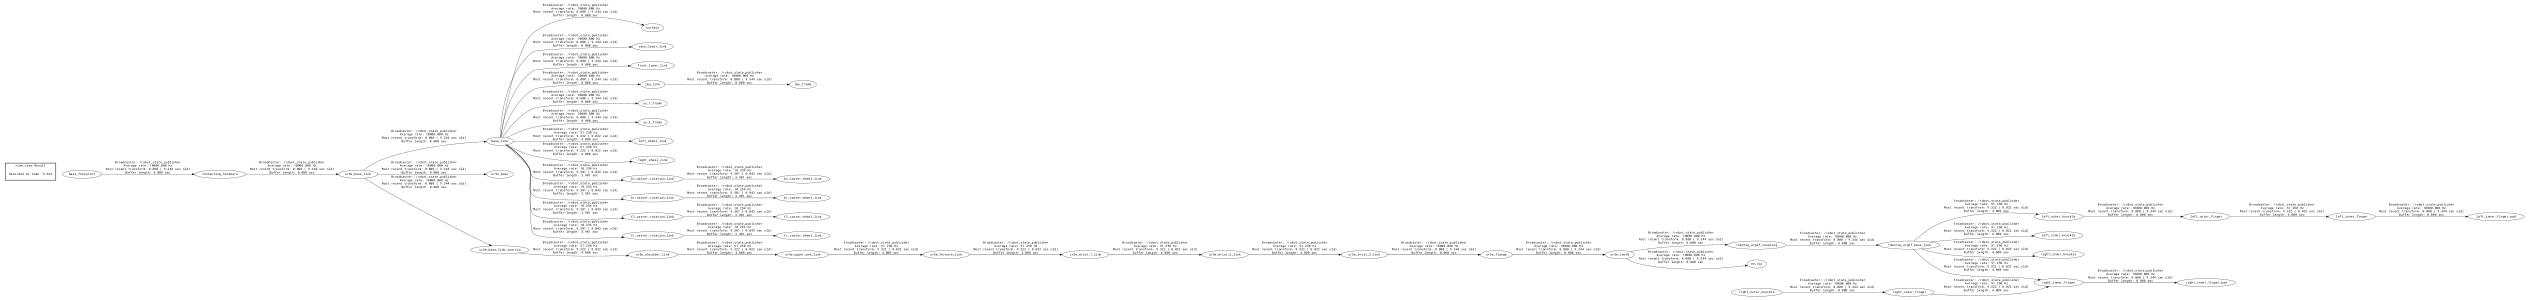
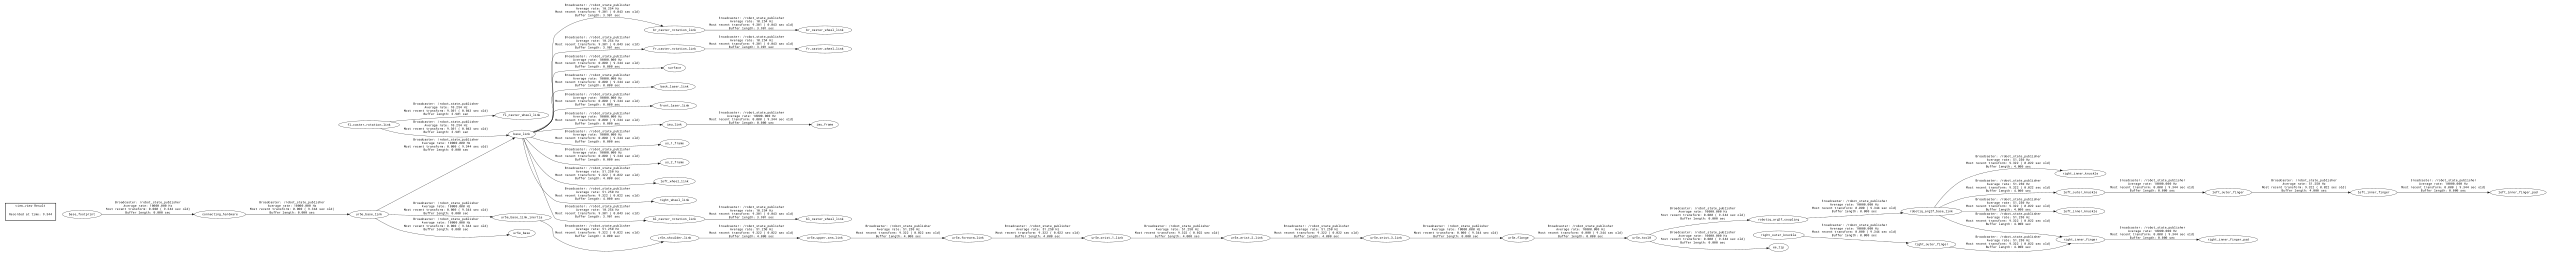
  digraph {
    fontname="Roboto Mono"
    rankdir=LR
    node [fontname="Roboto Mono"]
    edge [fontname="Roboto Mono"]
    "Recorded at time: 9.344" [shape=plaintext]
    base_footprint
    robotiq_arg2f_coupling
    robotiq_arg2f_base_link
    left_outer_knuckle
    left_inner_knuckle
    right_inner_knuckle
    right_inner_finger
    left_outer_finger
    right_outer_knuckle
    right_outer_finger
    ur5e_tool0
    ee_tip
    connecting_hardware
    base_link
    surface
    back_laser_link
    front_laser_link
    imu_link
    us_1_frame
    us_2_frame
    left_wheel_link
    right_wheel_link
    bl_caster_rotation_link
    br_caster_rotation_link
    fl_caster_rotation_link
    fr_caster_rotation_link
    ur5e_base_link
    imu_frame
    bl_caster_wheel_link
    br_caster_wheel_link
    fl_caster_wheel_link
    fr_caster_wheel_link
    ur5e_flange
    ur5e_base
    ur5e_base_link_inertia
    ur5e_shoulder_link
    left_inner_finger
    left_inner_finger_pad
    right_inner_finger_pad
    ur5e_upper_arm_link
    ur5e_wrist_3_link
    ur5e_wrist_2_link
    ur5e_forearm_link
    ur5e_wrist_1_link
    subgraph cluster_1 {
      color=black
      label="view_view Result"
      style=bold
      "Recorded at time: 9.344"
    }
    "Recorded at time: 9.344" -> base_footprint [style=invis]
    base_footprint -> connecting_hardware [label="Broadcaster: /robot_state_publisher\nAverage rate: 10000.000 Hz\nMost recent transform: 0.000 ( 9.344 sec old)\nBuffer length: 0.000 sec\n"]
    robotiq_arg2f_coupling -> robotiq_arg2f_base_link [label="Broadcaster: /robot_state_publisher\nAverage rate: 10000.000 Hz\nMost recent transform: 0.000 ( 9.344 sec old)\nBuffer length: 0.000 sec\n"]
    robotiq_arg2f_base_link -> left_outer_knuckle [label="Broadcaster: /robot_state_publisher\nAverage rate: 51.250 Hz\nMost recent transform: 9.322 ( 0.022 sec old)\nBuffer length: 4.000 sec\n"]
    robotiq_arg2f_base_link -> left_inner_knuckle [label="Broadcaster: /robot_state_publisher\nAverage rate: 51.250 Hz\nMost recent transform: 9.322 ( 0.022 sec old)\nBuffer length: 4.000 sec\n"]
    robotiq_arg2f_base_link -> right_inner_knuckle [label="Broadcaster: /robot_state_publisher\nAverage rate: 51.250 Hz\nMost recent transform: 9.322 ( 0.022 sec old)\nBuffer length: 4.000 sec\n"]
    robotiq_arg2f_base_link -> right_inner_finger [label="Broadcaster: /robot_state_publisher\nAverage rate: 51.250 Hz\nMost recent transform: 9.322 ( 0.022 sec old)\nBuffer length: 4.000 sec\n"]
    left_outer_knuckle -> left_outer_finger [label="Broadcaster: /robot_state_publisher\nAverage rate: 10000.000 Hz\nMost recent transform: 0.000 ( 9.344 sec old)\nBuffer length: 0.000 sec\n"]
    right_inner_finger -> right_inner_finger_pad [label="Broadcaster: /robot_state_publisher\nAverage rate: 10000.000 Hz\nMost recent transform: 0.000 ( 9.344 sec old)\nBuffer length: 0.000 sec\n"]
    left_outer_finger -> left_inner_finger [label="Broadcaster: /robot_state_publisher\nAverage rate: 51.250 Hz\nMost recent transform: 9.322 ( 0.022 sec old)\nBuffer length: 4.000 sec\n"]
    right_outer_knuckle -> right_outer_finger [label="Broadcaster: /robot_state_publisher\nAverage rate: 10000.000 Hz\nMost recent transform: 0.000 ( 9.344 sec old)\nBuffer length: 0.000 sec\n"]
    right_outer_finger -> right_inner_finger [label="Broadcaster: /robot_state_publisher\nAverage rate: 51.250 Hz\nMost recent transform: 9.322 ( 0.022 sec old)\nBuffer length: 4.000 sec\n"]
    ur5e_tool0 -> robotiq_arg2f_coupling [label="Broadcaster: /robot_state_publisher\nAverage rate: 10000.000 Hz\nMost recent transform: 0.000 ( 9.344 sec old)\nBuffer length: 0.000 sec\n"]
    ur5e_tool0 -> ee_tip [label="Broadcaster: /robot_state_publisher\nAverage rate: 10000.000 Hz\nMost recent transform: 0.000 ( 9.344 sec old)\nBuffer length: 0.000 sec\n"]
    connecting_hardware -> ur5e_base_link [label="Broadcaster: /robot_state_publisher\nAverage rate: 10000.000 Hz\nMost recent transform: 0.000 ( 9.344 sec old)\nBuffer length: 0.000 sec\n"]
    base_link -> surface [label="Broadcaster: /robot_state_publisher\nAverage rate: 10000.000 Hz\nMost recent transform: 0.000 ( 9.344 sec old)\nBuffer length: 0.000 sec\n"]
    base_link -> back_laser_link [label="Broadcaster: /robot_state_publisher\nAverage rate: 10000.000 Hz\nMost recent transform: 0.000 ( 9.344 sec old)\nBuffer length: 0.000 sec\n"]
    base_link -> front_laser_link [label="Broadcaster: /robot_state_publisher\nAverage rate: 10000.000 Hz\nMost recent transform: 0.000 ( 9.344 sec old)\nBuffer length: 0.000 sec\n"]
    base_link -> imu_link [label="Broadcaster: /robot_state_publisher\nAverage rate: 10000.000 Hz\nMost recent transform: 0.000 ( 9.344 sec old)\nBuffer length: 0.000 sec\n"]
    base_link -> us_1_frame [label="Broadcaster: /robot_state_publisher\nAverage rate: 10000.000 Hz\nMost recent transform: 0.000 ( 9.344 sec old)\nBuffer length: 0.000 sec\n"]
    base_link -> us_2_frame [label="Broadcaster: /robot_state_publisher\nAverage rate: 10000.000 Hz\nMost recent transform: 0.000 ( 9.344 sec old)\nBuffer length: 0.000 sec\n"]
    base_link -> left_wheel_link [label="Broadcaster: /robot_state_publisher\nAverage rate: 51.250 Hz\nMost recent transform: 9.322 ( 0.022 sec old)\nBuffer length: 4.000 sec\n"]
    base_link -> right_wheel_link [label="Broadcaster: /robot_state_publisher\nAverage rate: 51.250 Hz\nMost recent transform: 9.322 ( 0.022 sec old)\nBuffer length: 4.000 sec\n"]
    base_link -> bl_caster_rotation_link [label="Broadcaster: /robot_state_publisher\nAverage rate: 10.254 Hz\nMost recent transform: 9.301 ( 0.043 sec old)\nBuffer length: 3.901 sec\n"]
    base_link -> br_caster_rotation_link [label="Broadcaster: /robot_state_publisher\nAverage rate: 10.254 Hz\nMost recent transform: 9.301 ( 0.043 sec old)\nBuffer length: 3.901 sec\n"]
-   base_link -> fl_caster_rotation_link [label="Broadcaster: /robot_state_publisher\nAverage rate: 10.254 Hz\nMost recent transform: 9.301 ( 0.043 sec old)\nBuffer length: 3.901 sec\n"]
+   fl_caster_rotation_link -> base_link [label="Broadcaster: /robot_state_publisher\nAverage rate: 10.254 Hz\nMost recent transform: 9.301 ( 0.043 sec old)\nBuffer length: 3.901 sec\n"]
    base_link -> fr_caster_rotation_link [label="Broadcaster: /robot_state_publisher\nAverage rate: 10.254 Hz\nMost recent transform: 9.301 ( 0.043 sec old)\nBuffer length: 3.901 sec\n"]
    imu_link -> imu_frame [label="Broadcaster: /robot_state_publisher\nAverage rate: 10000.000 Hz\nMost recent transform: 0.000 ( 9.344 sec old)\nBuffer length: 0.000 sec\n"]
    bl_caster_rotation_link -> bl_caster_wheel_link [label="Broadcaster: /robot_state_publisher\nAverage rate: 10.254 Hz\nMost recent transform: 9.301 ( 0.043 sec old)\nBuffer length: 3.901 sec\n"]
    br_caster_rotation_link -> br_caster_wheel_link [label="Broadcaster: /robot_state_publisher\nAverage rate: 10.254 Hz\nMost recent transform: 9.301 ( 0.043 sec old)\nBuffer length: 3.901 sec\n"]
    fl_caster_rotation_link -> fl_caster_wheel_link [label="Broadcaster: /robot_state_publisher\nAverage rate: 10.254 Hz\nMost recent transform: 9.301 ( 0.043 sec old)\nBuffer length: 3.901 sec\n"]
    fr_caster_rotation_link -> fr_caster_wheel_link [label="Broadcaster: /robot_state_publisher\nAverage rate: 10.254 Hz\nMost recent transform: 9.301 ( 0.043 sec old)\nBuffer length: 3.901 sec\n"]
    ur5e_base_link -> base_link [label="Broadcaster: /robot_state_publisher\nAverage rate: 10000.000 Hz\nMost recent transform: 0.000 ( 9.344 sec old)\nBuffer length: 0.000 sec\n"]
    ur5e_base_link -> ur5e_base [label="Broadcaster: /robot_state_publisher\nAverage rate: 10000.000 Hz\nMost recent transform: 0.000 ( 9.344 sec old)\nBuffer length: 0.000 sec\n"]
    ur5e_base_link -> ur5e_base_link_inertia [label="Broadcaster: /robot_state_publisher\nAverage rate: 10000.000 Hz\nMost recent transform: 0.000 ( 9.344 sec old)\nBuffer length: 0.000 sec\n"]
    ur5e_flange -> ur5e_tool0 [label="Broadcaster: /robot_state_publisher\nAverage rate: 10000.000 Hz\nMost recent transform: 0.000 ( 9.344 sec old)\nBuffer length: 0.000 sec\n"]
    ur5e_base_link_inertia -> ur5e_shoulder_link [label="Broadcaster: /robot_state_publisher\nAverage rate: 51.250 Hz\nMost recent transform: 9.322 ( 0.022 sec old)\nBuffer length: 4.000 sec\n"]
    ur5e_shoulder_link -> ur5e_upper_arm_link [label="Broadcaster: /robot_state_publisher\nAverage rate: 51.250 Hz\nMost recent transform: 9.322 ( 0.022 sec old)\nBuffer length: 4.000 sec\n"]
    left_inner_finger -> left_inner_finger_pad [label="Broadcaster: /robot_state_publisher\nAverage rate: 10000.000 Hz\nMost recent transform: 0.000 ( 9.344 sec old)\nBuffer length: 0.000 sec\n"]
    ur5e_upper_arm_link -> ur5e_forearm_link [label="Broadcaster: /robot_state_publisher\nAverage rate: 51.250 Hz\nMost recent transform: 9.322 ( 0.022 sec old)\nBuffer length: 4.000 sec\n"]
    ur5e_wrist_3_link -> ur5e_flange [label="Broadcaster: /robot_state_publisher\nAverage rate: 10000.000 Hz\nMost recent transform: 0.000 ( 9.344 sec old)\nBuffer length: 0.000 sec\n"]
    ur5e_wrist_2_link -> ur5e_wrist_3_link [label="Broadcaster: /robot_state_publisher\nAverage rate: 51.250 Hz\nMost recent transform: 9.322 ( 0.022 sec old)\nBuffer length: 4.000 sec\n"]
    ur5e_forearm_link -> ur5e_wrist_1_link [label="Broadcaster: /robot_state_publisher\nAverage rate: 51.250 Hz\nMost recent transform: 9.322 ( 0.022 sec old)\nBuffer length: 4.000 sec\n"]
    ur5e_wrist_1_link -> ur5e_wrist_2_link [label="Broadcaster: /robot_state_publisher\nAverage rate: 51.250 Hz\nMost recent transform: 9.322 ( 0.022 sec old)\nBuffer length: 4.000 sec\n"]
  }
